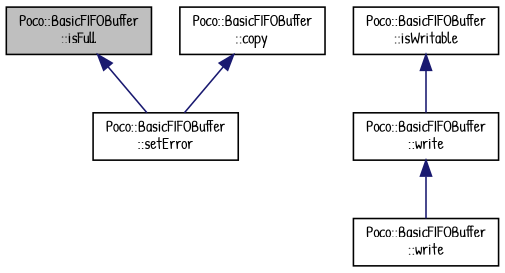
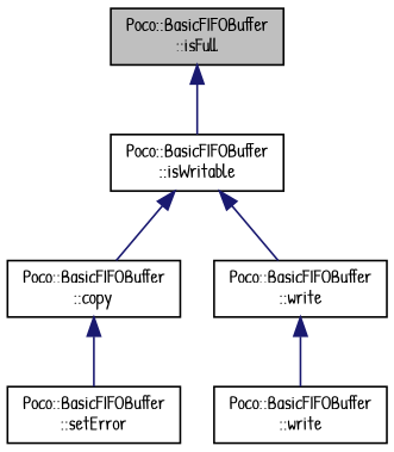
  digraph {
    fontname="Patrick Hand"
    rankdir=TB
    node [color=black fillcolor=white fontname="Patrick Hand" fontsize=10 shape=record style=filled]
    edge [color=midnightblue dir=back fontname="Patrick Hand" fontsize=10 labelfontname=Helvetica labelfontsize=10 style=solid]
    n1 [fillcolor=grey75 fontcolor=black height=0.2 label="Poco::BasicFIFOBuffer\l::isFull" width=0.4]
    n2 [height=0.2 label="Poco::BasicFIFOBuffer\l::isWritable" width=0.4]
    n3 [height=0.2 label="Poco::BasicFIFOBuffer\l::copy" width=0.4]
    n4 [height=0.2 label="Poco::BasicFIFOBuffer\l::write" width=0.4]
    n5 [height=0.2 label="Poco::BasicFIFOBuffer\l::setError" width=0.4]
    n6 [height=0.2 label="Poco::BasicFIFOBuffer\l::write" width=0.4]
-   n1 -> n5
+   n1 -> n2
+   n2 -> n3
    n2 -> n4
    n3 -> n5
    n4 -> n6
  }
